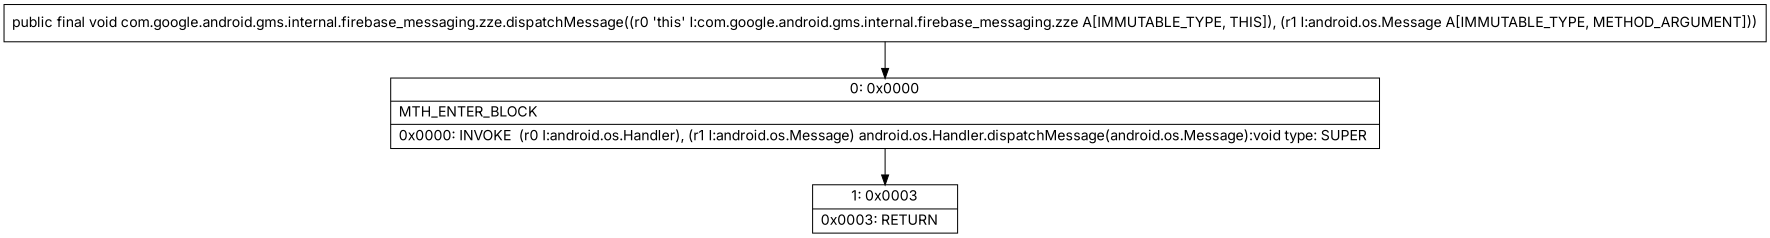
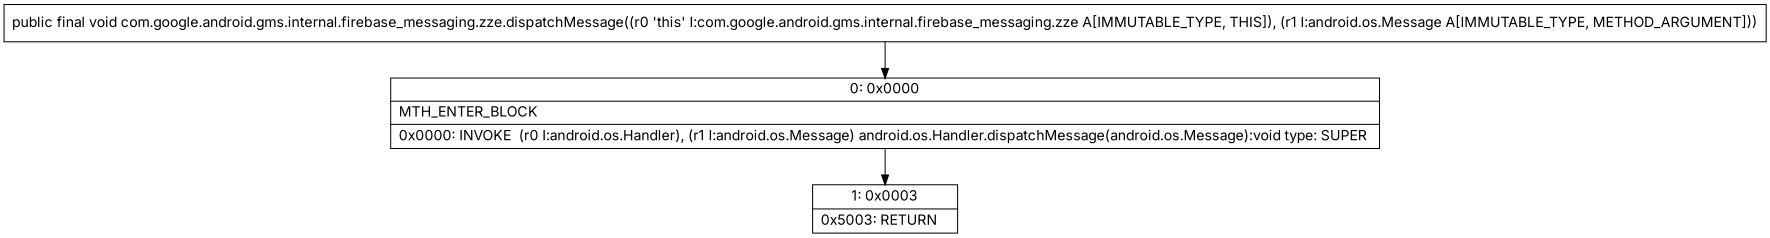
  digraph {
    fontname=Inter
    node [shape=record fontname=Inter]
    edge [fontname=Inter]
    n1 [label="{0\:\ 0x0000|MTH_ENTER_BLOCK\l|0x0000: INVOKE  (r0 I:android.os.Handler), (r1 I:android.os.Message) android.os.Handler.dispatchMessage(android.os.Message):void type: SUPER \l}"]
-   n2 [label="{1\:\ 0x0003|0x0003: RETURN   \l}"]
+   n2 [label="{1\:\ 0x0003|0x5003: RETURN   \l}"]
    n3 [label="{public final void com.google.android.gms.internal.firebase_messaging.zze.dispatchMessage((r0 'this' I:com.google.android.gms.internal.firebase_messaging.zze A[IMMUTABLE_TYPE, THIS]), (r1 I:android.os.Message A[IMMUTABLE_TYPE, METHOD_ARGUMENT])) }"]
    n1 -> n2
    n3 -> n1
  }
